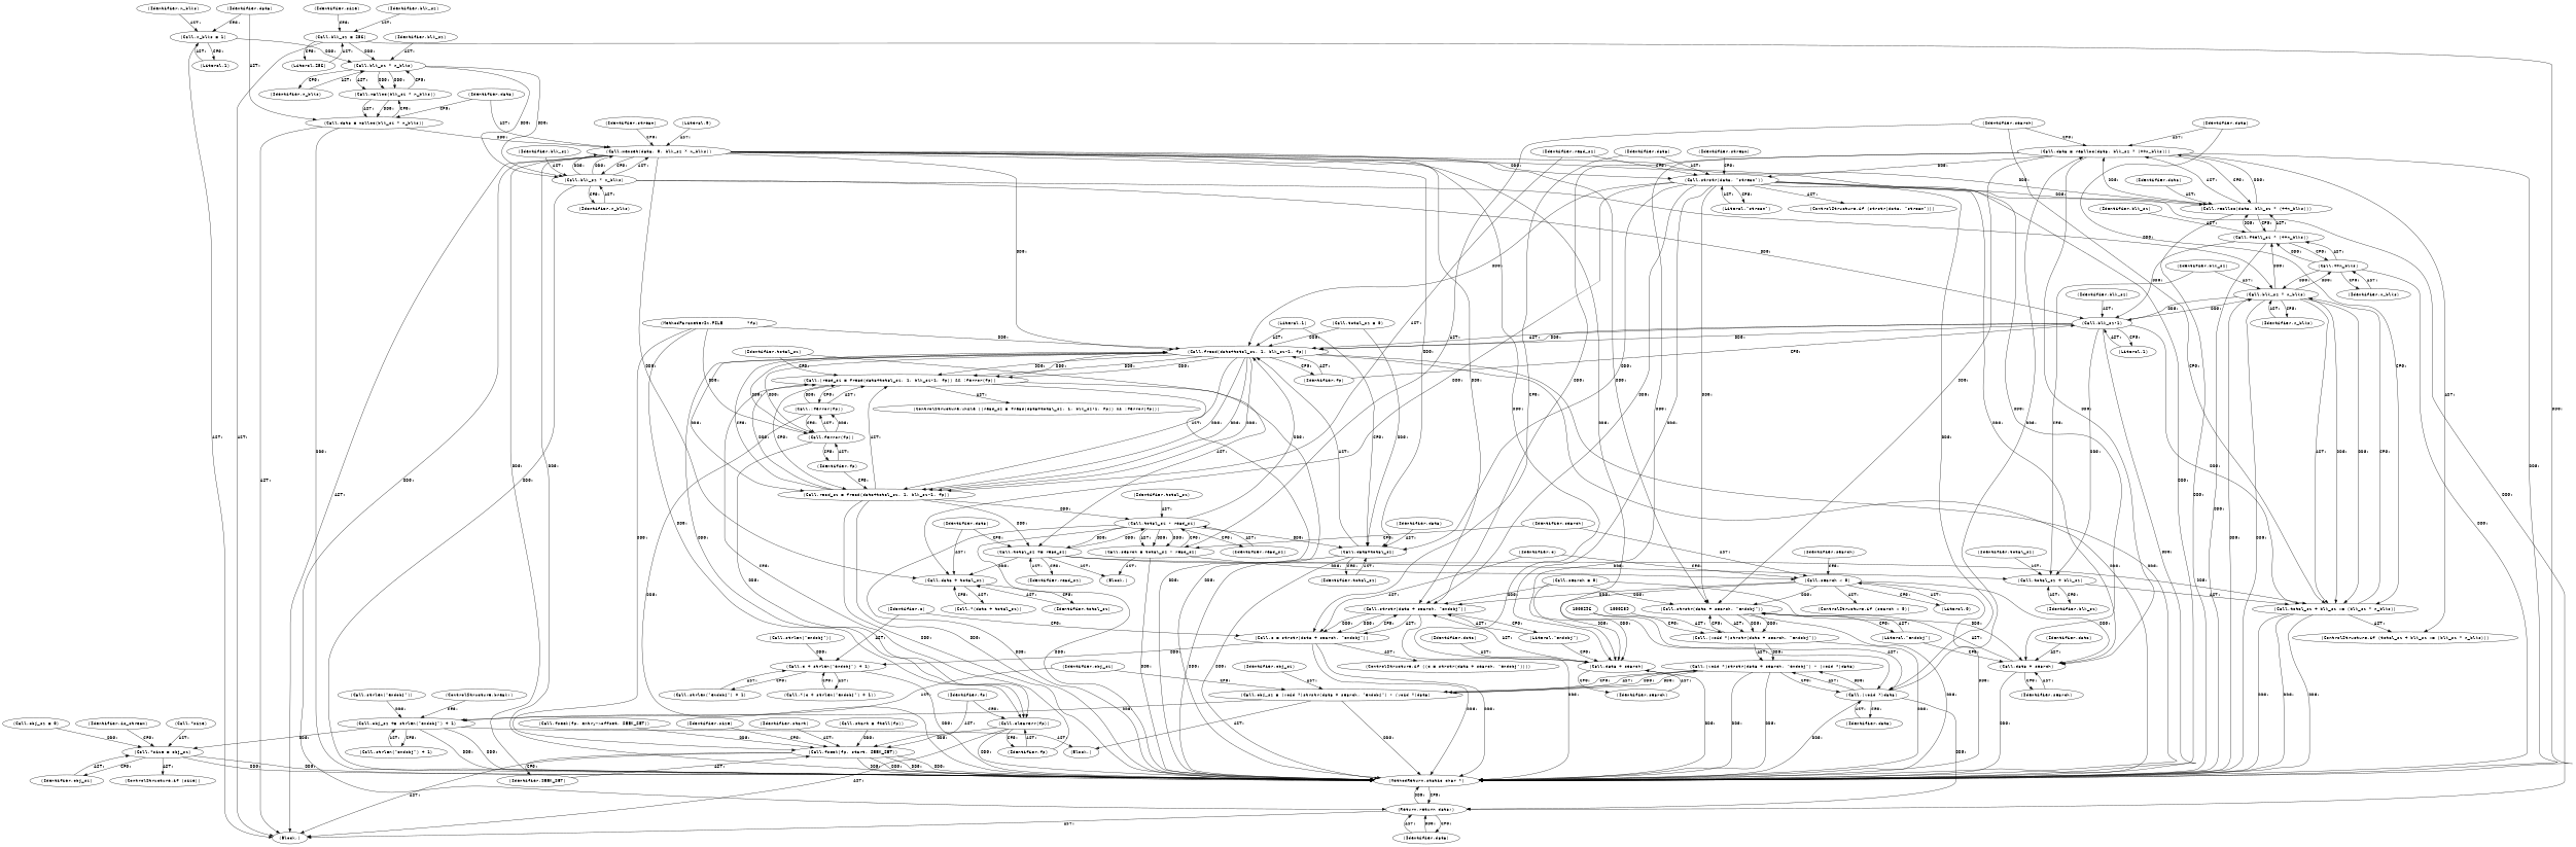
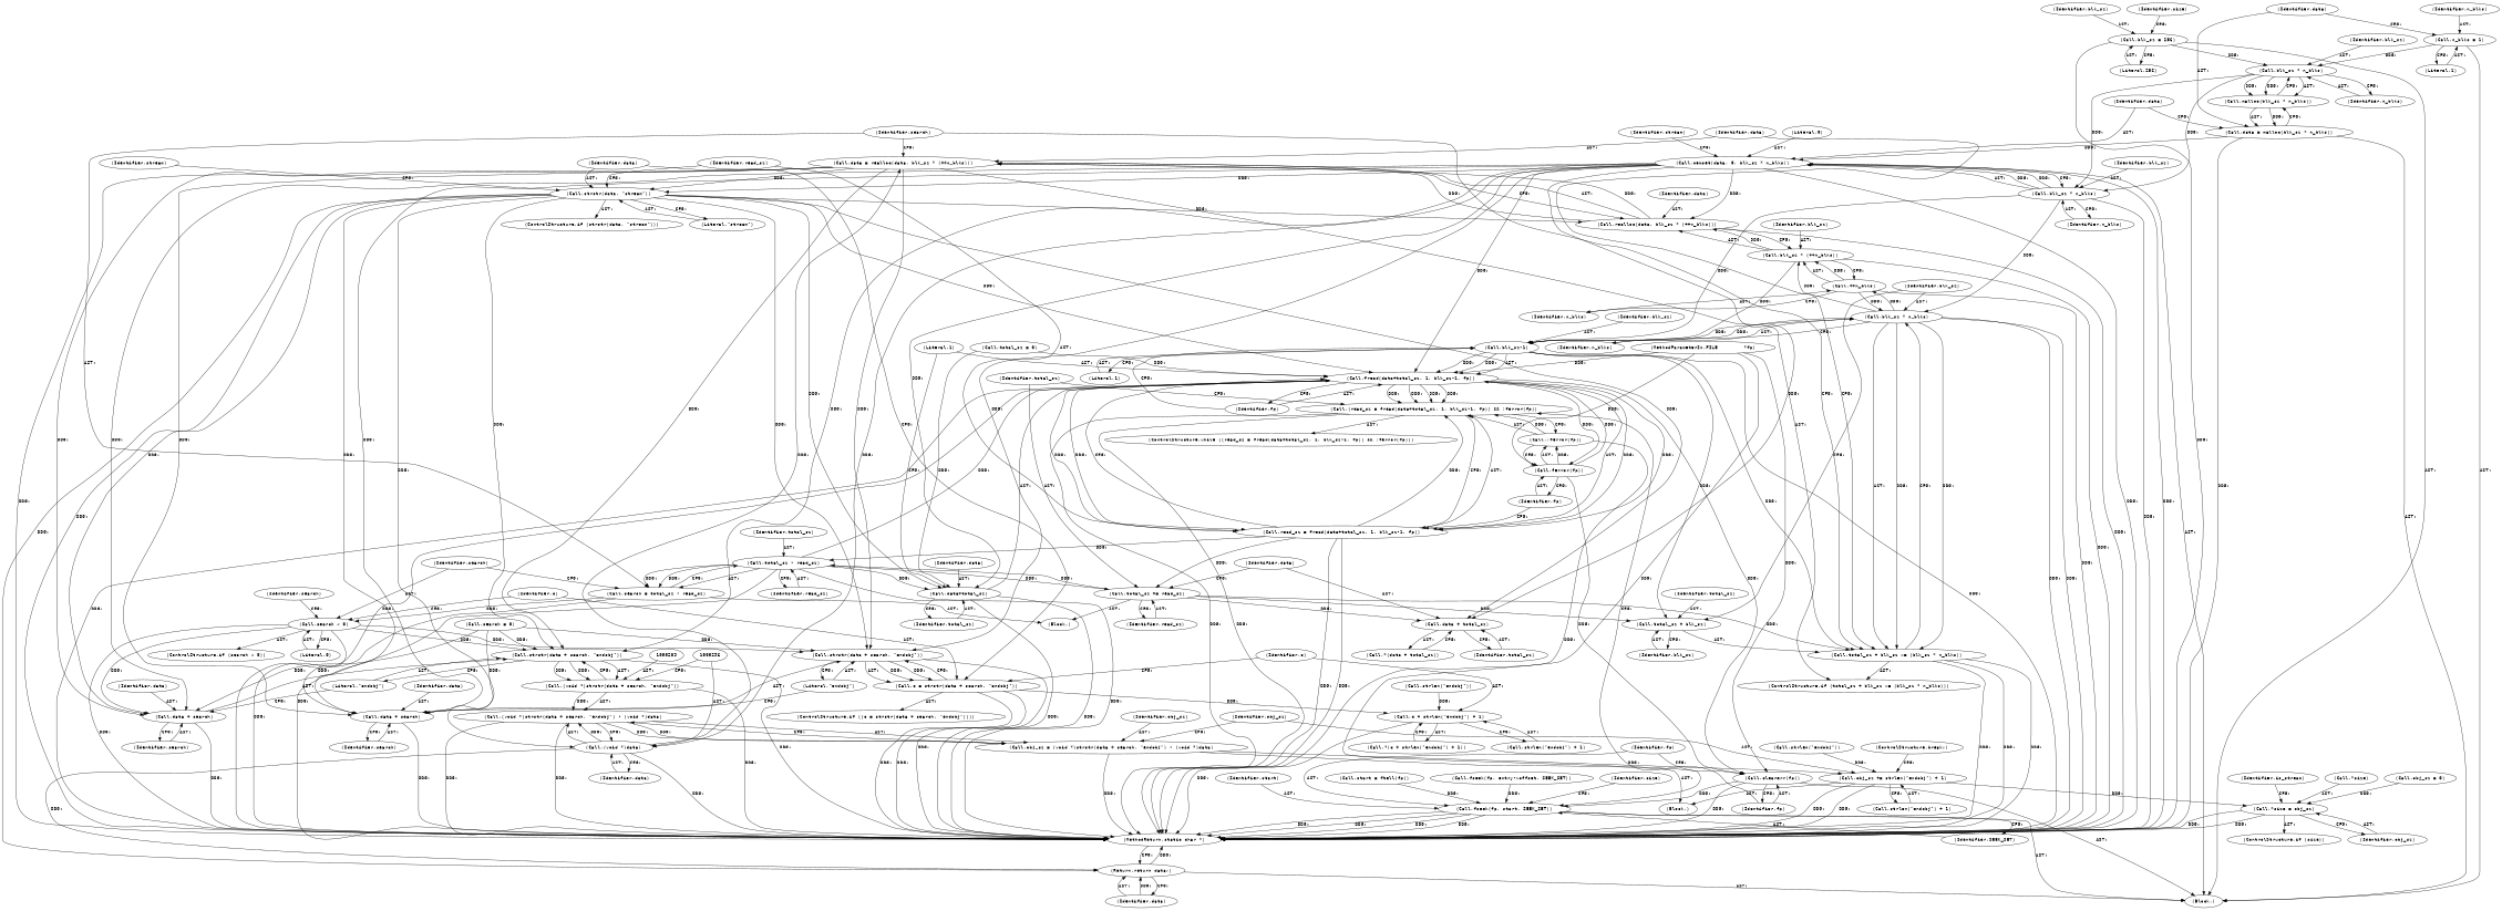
  digraph {
    fontname="DejaVu Sans Mono"
    node [fontname="DejaVu Sans Mono"]
    edge [fontname="DejaVu Sans Mono"]
    n1 [label="(Call,data = realloc(data, blk_sz * (++n_blks)))"]
    n2 [label="(Call,realloc(data, blk_sz * (++n_blks)))"]
    n3 [label="(Call,strstr(data, \"stream\"))"]
    n4 [label="(Call,strstr(data + search, \"endobj\"))"]
    n5 [label="(Call,data + search)"]
    n6 [label="(Call,strstr(data + search, \"endobj\"))"]
    n7 [label="(Call,data + search)"]
    n8 [label="(MethodReturn,static char *)"]
    n9 [label="(ControlStructure,if (total_sz + blk_sz >= (blk_sz * n_blks)))"]
-   n10 [label="(Call,ftell_sz * (++n_blks))"]
+   n10 [label="(Call,blk_sz * (++n_blks))"]
    n11 [label="(Call,(void *)data)"]
    n12 [label="(Return,return data;)"]
    n13 [label="(Call,fread(data+total_sz, 1, blk_sz-1, fp))"]
    n14 [label="(Call,data + total_sz)"]
    n15 [label="(Call,data+total_sz)"]
    n16 [label="(ControlStructure,if (strstr(data, \"stream\")))"]
    n17 [label="(Literal,\"stream\")"]
    n18 [label="(Call,c = strstr(data + search, \"endobj\"))"]
    n19 [label="(Literal,\"endobj\")"]
    n20 [label="(Identifier,search)"]
    n21 [label="(Call,(void *)strstr(data + search, \"endobj\"))"]
    n22 [label="(Literal,\"endobj\")"]
    n23 [label="(Identifier,search)"]
    n24 [label="(Call,(void *)strstr(data + search, \"endobj\") - (void *)data)"]
    n25 [label="(Identifier,data)"]
    n26 [label="(Call,blk_sz-1)"]
    n27 [label="(Call,++n_blks)"]
    n28 [label="(Call,memset(data, 0, blk_sz * n_blks))"]
    n29 [label="(Call,blk_sz * n_blks)"]
    n30 [label="(Block,)"]
    n31 [label="(Call,blk_sz * n_blks)"]
    n32 [label="(Identifier,n_blks)"]
    n33 [label="(Identifier,data)"]
    n34 [label="(Call,(read_sz = fread(data+total_sz, 1, blk_sz-1, fp)) && !ferror(fp))"]
    n35 [label="(Call,read_sz = fread(data+total_sz, 1, blk_sz-1, fp))"]
    n36 [label="(Call,ferror(fp))"]
    n37 [label="(Call,clearerr(fp))"]
    n38 [label="(Identifier,fp)"]
    n39 [label="(Call,*(data + total_sz))"]
    n40 [label="(Identifier,total_sz)"]
    n41 [label="(Identifier,total_sz)"]
    n42 [label="(Call,data = malloc(blk_sz * n_blks))"]
    n43 [label="(Call,malloc(blk_sz * n_blks))"]
    n44 [label="(Call,blk_sz * n_blks)"]
    n45 [label="(Identifier,n_blks)"]
    n46 [label="(Call,blk_sz = 256)"]
    n47 [label="(Literal,256)"]
    n48 [label="(Call,n_blks = 1)"]
    n49 [label="(Literal,1)"]
    n50 [label="(Call,total_sz + blk_sz >= (blk_sz * n_blks))"]
    n51 [label="(Identifier,n_blks)"]
    n52 [label="(Call,total_sz + blk_sz)"]
    n53 [label="(Literal,1)"]
    n54 [label="(Identifier,n_blks)"]
    n55 [label="(Identifier,blk_sz)"]
    n56 [label="(Call,c + strlen(\"endobj\") + 1)"]
    n57 [label="(ControlStructure,if ((c = strstr(data + search, \"endobj\"))))"]
    n58 [label="(Call,strlen(\"endobj\") + 1)"]
    n59 [label="(Call,*(c + strlen(\"endobj\") + 1))"]
    n60 [label="(Call,obj_sz = (void *)strstr(data + search, \"endobj\") - (void *)data)"]
    n61 [label="(Call,obj_sz += strlen(\"endobj\") + 1)"]
    n62 [label="(Block,)"]
    n63 [label="(Call,*size = obj_sz)"]
    n64 [label="(Call,strlen(\"endobj\") + 1)"]
    n65 [label="(ControlStructure,if (size))"]
    n66 [label="(Identifier,obj_sz)"]
    n67 [label="(Call,!ferror(fp))"]
    n68 [label="(ControlStructure,while ((read_sz = fread(data+total_sz, 1, blk_sz-1, fp)) && !ferror(fp)))"]
    n69 [label="(Call,total_sz += read_sz)"]
    n70 [label="(Call,total_sz - read_sz)"]
    n71 [label="(Identifier,fp)"]
    n72 [label="(Call,fseek(fp, start, SEEK_SET))"]
    n73 [label="(Identifier,fp)"]
    n74 [label="(Identifier,read_sz)"]
    n75 [label="(Block,)"]
    n76 [label="(Call,search = total_sz - read_sz)"]
    n77 [label="(Identifier,read_sz)"]
    n78 [label="(Call,search < 0)"]
    n79 [label="(ControlStructure,if (search < 0))"]
    n80 [label="(Literal,0)"]
    n81 [label="(Identifier,SEEK_SET)"]
    n82 [label="(Identifier,data)"]
    n83 [label="(Identifier,fp)"]
    n84 [label="(Identifier,size)"]
    n85 [label="(Identifier,start)"]
    n86 [label="(Identifier,data)"]
    n87 [label="(Call,strlen(\"endobj\"))"]
    n88 [label="(Identifier,data)"]
    n89 [label="(MethodParameterIn,FILE         *fp)"]
    n90 [label="(Identifier,data)"]
    n91 [label="(Identifier,data)"]
    n92 [label="(Identifier,stream)"]
    n93 [label="(Identifier,obj_sz)"]
    n94 [label="(Identifier,data)"]
    n95 [label="(Identifier,is_stream)"]
    n96 [label="(Literal,1)"]
    n97 [label="(Identifier,data)"]
    n98 [label="(Identifier,size)"]
    n99 [label="(Call,strlen(\"endobj\"))"]
    n100 [label="(Call,*size)"]
    n101 [label="(Literal,0)"]
    n102 [label="(Call,total_sz = 0)"]
    n103 [label="(Call,start = ftell(fp))"]
    n104 [label="(Identifier,blk_sz)"]
    n105 [label="(Identifier,search)"]
    n106 [label="(Identifier,search)"]
    n107 [label="(Identifier,blk_sz)"]
    n108 [label="(Identifier,total_sz)"]
    n109 [label="(Identifier,obj_sz)"]
    n110 [label="(Identifier,c)"]
    n111 [label="(Call,obj_sz = 0)"]
    n112 [label="(Identifier,c)"]
    n113 [label="(Identifier,blk_sz)"]
    n114 [label="(Identifier,blk_sz)"]
    n115 [label="(Identifier,search)"]
    n116 [label="(Identifier,n_blks)"]
    n117 [label="(Identifier,read_sz)"]
    n118 [label="(Identifier,stream)"]
    n119 [label="(Identifier,blk_sz)"]
    n120 [label="(Identifier,data)"]
    n121 [label="(Identifier,total_sz)"]
    n122 [label="(Call,search = 0)"]
    n123 [label="(Identifier,total_sz)"]
    n124 [label="(Identifier,data)"]
    n125 [label="(ControlStructure,break;)"]
    n126 [label="(Identifier,blk_sz)"]
    n127 [label="(Call,fseek(fp, entry->offset, SEEK_SET))"]
    1000289
    1000296
    n1 -> n2 [label="CFG: "]
    n1 -> n3 [label="DDG: "]
    n1 -> n4 [label="DDG: "]
    n1 -> n5 [label="DDG: "]
    n1 -> n6 [label="DDG: "]
    n1 -> n7 [label="DDG: "]
    n1 -> n8 [label="DDG: "]
    n1 -> n9 [label="AST: "]
    n2 -> n1 [label="AST: "]
    n2 -> n1 [label="DDG: "]
    n2 -> n1 [label="DDG: "]
    n2 -> n8 [label="DDG: "]
    n2 -> n10 [label="CFG: "]
    n3 -> n2 [label="DDG: "]
    n3 -> n4 [label="DDG: "]
    n3 -> n5 [label="DDG: "]
    n3 -> n6 [label="DDG: "]
    n3 -> n7 [label="DDG: "]
    n3 -> n8 [label="DDG: "]
    n3 -> n11 [label="DDG: "]
    n3 -> n12 [label="DDG: "]
    n3 -> n13 [label="DDG: "]
    n3 -> n14 [label="DDG: "]
    n3 -> n15 [label="DDG: "]
    n3 -> n16 [label="AST: "]
    n3 -> n17 [label="CFG: "]
    n4 -> n8 [label="DDG: "]
    n4 -> n18 [label="AST: "]
    n4 -> n18 [label="DDG: "]
    n4 -> n18 [label="DDG: "]
    n4 -> n19 [label="CFG: "]
    n5 -> n4 [label="AST: "]
    n5 -> n8 [label="DDG: "]
    n5 -> n20 [label="CFG: "]
    n6 -> n8 [label="DDG: "]
    n6 -> n21 [label="AST: "]
    n6 -> n21 [label="DDG: "]
    n6 -> n21 [label="DDG: "]
    n6 -> n22 [label="CFG: "]
    n7 -> n6 [label="AST: "]
    n7 -> n8 [label="DDG: "]
    n7 -> n23 [label="CFG: "]
    n8 -> n12 [label="CFG: "]
    n10 -> n2 [label="AST: "]
    n10 -> n2 [label="DDG: "]
    n10 -> n8 [label="DDG: "]
    n10 -> n26 [label="DDG: "]
    n10 -> n27 [label="CFG: "]
    n11 -> n1 [label="DDG: "]
    n11 -> n8 [label="DDG: "]
    n11 -> n12 [label="DDG: "]
    n11 -> n24 [label="AST: "]
    n11 -> n24 [label="DDG: "]
    n11 -> n25 [label="CFG: "]
    n12 -> n8 [label="DDG: "]
    n12 -> n30 [label="AST: "]
    n12 -> n33 [label="CFG: "]
    n13 -> n8 [label="DDG: "]
    n13 -> n8 [label="DDG: "]
    n13 -> n34 [label="DDG: "]
    n13 -> n34 [label="DDG: "]
    n13 -> n34 [label="DDG: "]
    n13 -> n34 [label="DDG: "]
    n13 -> n35 [label="AST: "]
    n13 -> n35 [label="DDG: "]
    n13 -> n35 [label="DDG: "]
    n13 -> n35 [label="DDG: "]
    n13 -> n35 [label="DDG: "]
    n13 -> n36 [label="DDG: "]
    n13 -> n37 [label="DDG: "]
    n13 -> n38 [label="CFG: "]
    n14 -> n39 [label="AST: "]
    n14 -> n40 [label="CFG: "]
    n15 -> n8 [label="DDG: "]
    n15 -> n8 [label="DDG: "]
    n15 -> n13 [label="AST: "]
    n15 -> n41 [label="CFG: "]
    n17 -> n3 [label="AST: "]
    n18 -> n4 [label="CFG: "]
    n18 -> n8 [label="DDG: "]
    n18 -> n8 [label="DDG: "]
    n18 -> n56 [label="DDG: "]
    n18 -> n57 [label="AST: "]
    n19 -> n4 [label="AST: "]
    n19 -> n5 [label="CFG: "]
    n20 -> n5 [label="AST: "]
    n21 -> n6 [label="CFG: "]
    n21 -> n8 [label="DDG: "]
    n21 -> n24 [label="AST: "]
    n21 -> n24 [label="DDG: "]
    n22 -> n6 [label="AST: "]
    n22 -> n7 [label="CFG: "]
    n23 -> n7 [label="AST: "]
    n24 -> n8 [label="DDG: "]
    n24 -> n8 [label="DDG: "]
    n24 -> n11 [label="CFG: "]
    n24 -> n60 [label="AST: "]
    n24 -> n60 [label="DDG: "]
    n24 -> n60 [label="DDG: "]
    n25 -> n11 [label="AST: "]
    n26 -> n8 [label="DDG: "]
    n26 -> n13 [label="AST: "]
    n26 -> n13 [label="DDG: "]
    n26 -> n13 [label="DDG: "]
    n26 -> n31 [label="DDG: "]
    n26 -> n50 [label="DDG: "]
    n26 -> n52 [label="DDG: "]
    n26 -> n53 [label="CFG: "]
    n27 -> n8 [label="DDG: "]
    n27 -> n10 [label="AST: "]
    n27 -> n10 [label="DDG: "]
    n27 -> n31 [label="DDG: "]
    n27 -> n54 [label="CFG: "]
    n28 -> n2 [label="DDG: "]
    n28 -> n3 [label="DDG: "]
    n28 -> n4 [label="DDG: "]
    n28 -> n5 [label="DDG: "]
    n28 -> n6 [label="DDG: "]
    n28 -> n7 [label="DDG: "]
    n28 -> n8 [label="DDG: "]
    n28 -> n8 [label="DDG: "]
    n28 -> n11 [label="DDG: "]
-   n28 -> n12 [label="DDG: "]
    n28 -> n13 [label="DDG: "]
    n28 -> n14 [label="DDG: "]
    n28 -> n15 [label="DDG: "]
    n28 -> n29 [label="CFG: "]
    n28 -> n30 [label="AST: "]
    n29 -> n8 [label="DDG: "]
    n29 -> n26 [label="DDG: "]
    n29 -> n28 [label="AST: "]
    n29 -> n28 [label="DDG: "]
    n29 -> n28 [label="DDG: "]
    n29 -> n31 [label="DDG: "]
    n29 -> n32 [label="CFG: "]
    n31 -> n8 [label="DDG: "]
    n31 -> n8 [label="DDG: "]
    n31 -> n10 [label="DDG: "]
    n31 -> n26 [label="DDG: "]
    n31 -> n27 [label="DDG: "]
    n31 -> n50 [label="AST: "]
    n31 -> n50 [label="DDG: "]
    n31 -> n50 [label="DDG: "]
    n31 -> n51 [label="CFG: "]
    n32 -> n29 [label="AST: "]
    n33 -> n12 [label="AST: "]
    n33 -> n12 [label="DDG: "]
    n34 -> n8 [label="DDG: "]
    n34 -> n8 [label="DDG: "]
    n34 -> n35 [label="CFG: "]
    n34 -> n67 [label="CFG: "]
    n34 -> n68 [label="AST: "]
    n35 -> n8 [label="DDG: "]
    n35 -> n8 [label="DDG: "]
    n35 -> n13 [label="CFG: "]
    n35 -> n34 [label="AST: "]
    n35 -> n34 [label="DDG: "]
    n35 -> n69 [label="DDG: "]
    n35 -> n70 [label="DDG: "]
    n36 -> n13 [label="DDG: "]
    n36 -> n37 [label="DDG: "]
    n36 -> n67 [label="AST: "]
    n36 -> n67 [label="DDG: "]
    n36 -> n71 [label="CFG: "]
    n37 -> n8 [label="DDG: "]
    n37 -> n30 [label="AST: "]
    n37 -> n72 [label="DDG: "]
    n37 -> n73 [label="CFG: "]
    n38 -> n13 [label="AST: "]
    n38 -> n26 [label="CFG: "]
    n39 -> n14 [label="CFG: "]
    n40 -> n14 [label="AST: "]
    n41 -> n15 [label="AST: "]
    n42 -> n8 [label="DDG: "]
    n42 -> n28 [label="DDG: "]
    n42 -> n30 [label="AST: "]
    n42 -> n43 [label="CFG: "]
    n43 -> n42 [label="AST: "]
    n43 -> n42 [label="DDG: "]
    n43 -> n44 [label="CFG: "]
    n44 -> n29 [label="DDG: "]
    n44 -> n29 [label="DDG: "]
    n44 -> n43 [label="AST: "]
    n44 -> n43 [label="DDG: "]
    n44 -> n43 [label="DDG: "]
    n44 -> n45 [label="CFG: "]
    n45 -> n44 [label="AST: "]
    n46 -> n8 [label="DDG: "]
    n46 -> n30 [label="AST: "]
    n46 -> n44 [label="DDG: "]
    n46 -> n47 [label="CFG: "]
    n47 -> n46 [label="AST: "]
    n48 -> n30 [label="AST: "]
    n48 -> n44 [label="DDG: "]
    n48 -> n49 [label="CFG: "]
    n49 -> n48 [label="AST: "]
    n50 -> n8 [label="DDG: "]
    n50 -> n8 [label="DDG: "]
    n50 -> n8 [label="DDG: "]
    n50 -> n9 [label="AST: "]
    n50 -> n31 [label="CFG: "]
    n51 -> n31 [label="AST: "]
    n52 -> n50 [label="AST: "]
    n52 -> n55 [label="CFG: "]
    n53 -> n26 [label="AST: "]
    n54 -> n27 [label="AST: "]
    n55 -> n52 [label="AST: "]
    n56 -> n8 [label="DDG: "]
    n56 -> n58 [label="CFG: "]
    n56 -> n59 [label="AST: "]
    n58 -> n56 [label="AST: "]
    n59 -> n56 [label="CFG: "]
    n60 -> n8 [label="DDG: "]
    n60 -> n24 [label="CFG: "]
    n60 -> n61 [label="DDG: "]
    n60 -> n62 [label="AST: "]
    n61 -> n8 [label="DDG: "]
    n61 -> n8 [label="DDG: "]
    n61 -> n62 [label="AST: "]
    n61 -> n63 [label="DDG: "]
    n61 -> n64 [label="CFG: "]
    n63 -> n8 [label="DDG: "]
    n63 -> n8 [label="DDG: "]
    n63 -> n65 [label="AST: "]
    n63 -> n66 [label="CFG: "]
    n64 -> n61 [label="AST: "]
    n66 -> n63 [label="AST: "]
    n67 -> n8 [label="DDG: "]
    n67 -> n34 [label="AST: "]
    n67 -> n34 [label="DDG: "]
    n67 -> n36 [label="CFG: "]
    n69 -> n14 [label="DDG: "]
    n69 -> n50 [label="DDG: "]
    n69 -> n52 [label="DDG: "]
    n69 -> n70 [label="DDG: "]
    n69 -> n74 [label="CFG: "]
    n69 -> n75 [label="AST: "]
    n70 -> n8 [label="DDG: "]
    n70 -> n8 [label="DDG: "]
    n70 -> n13 [label="DDG: "]
    n70 -> n15 [label="DDG: "]
    n70 -> n69 [label="DDG: "]
    n70 -> n76 [label="AST: "]
    n70 -> n76 [label="DDG: "]
    n70 -> n76 [label="DDG: "]
    n70 -> n77 [label="CFG: "]
    n71 -> n35 [label="CFG: "]
    n71 -> n36 [label="AST: "]
    n72 -> n8 [label="DDG: "]
    n72 -> n8 [label="DDG: "]
    n72 -> n8 [label="DDG: "]
    n72 -> n8 [label="DDG: "]
    n72 -> n30 [label="AST: "]
    n72 -> n81 [label="CFG: "]
    n73 -> n34 [label="CFG: "]
    n73 -> n37 [label="AST: "]
    n74 -> n69 [label="AST: "]
    n76 -> n8 [label="DDG: "]
    n76 -> n70 [label="CFG: "]
    n76 -> n75 [label="AST: "]
    n76 -> n78 [label="DDG: "]
    n77 -> n70 [label="AST: "]
    n78 -> n4 [label="DDG: "]
    n78 -> n5 [label="DDG: "]
    n78 -> n6 [label="DDG: "]
    n78 -> n7 [label="DDG: "]
    n78 -> n8 [label="DDG: "]
    n78 -> n79 [label="AST: "]
    n78 -> n80 [label="CFG: "]
    n80 -> n78 [label="AST: "]
    n81 -> n72 [label="AST: "]
    n82 -> n28 [label="AST: "]
    n82 -> n42 [label="CFG: "]
    n83 -> n37 [label="CFG: "]
    n83 -> n72 [label="AST: "]
    n84 -> n72 [label="CFG: "]
    n85 -> n72 [label="AST: "]
    n86 -> n15 [label="AST: "]
    n87 -> n56 [label="DDG: "]
    n88 -> n5 [label="AST: "]
    n89 -> n13 [label="DDG: "]
    n89 -> n36 [label="DDG: "]
    n89 -> n37 [label="DDG: "]
    n89 -> n72 [label="DDG: "]
    n90 -> n1 [label="AST: "]
    n90 -> n50 [label="CFG: "]
    n91 -> n14 [label="AST: "]
    n91 -> n69 [label="CFG: "]
    n92 -> n28 [label="CFG: "]
    n93 -> n60 [label="CFG: "]
    n93 -> n61 [label="AST: "]
    n94 -> n2 [label="AST: "]
    n95 -> n63 [label="CFG: "]
    n96 -> n13 [label="AST: "]
    n96 -> n15 [label="CFG: "]
    n97 -> n42 [label="AST: "]
    n97 -> n48 [label="CFG: "]
    n98 -> n46 [label="CFG: "]
    n99 -> n61 [label="DDG: "]
    n100 -> n63 [label="AST: "]
    n101 -> n28 [label="AST: "]
    n102 -> n13 [label="DDG: "]
    n102 -> n15 [label="DDG: "]
    n103 -> n72 [label="DDG: "]
    n104 -> n10 [label="AST: "]
    n105 -> n78 [label="CFG: "]
    n106 -> n76 [label="CFG: "]
    n106 -> n78 [label="AST: "]
    n107 -> n46 [label="AST: "]
    n108 -> n34 [label="CFG: "]
    n108 -> n69 [label="AST: "]
    n109 -> n60 [label="AST: "]
    n110 -> n18 [label="CFG: "]
    n110 -> n56 [label="AST: "]
    n111 -> n63 [label="DDG: "]
    n112 -> n18 [label="AST: "]
    n112 -> n78 [label="CFG: "]
    n113 -> n31 [label="AST: "]
    n113 -> n52 [label="CFG: "]
    n114 -> n29 [label="AST: "]
    n115 -> n1 [label="CFG: "]
    n115 -> n50 [label="CFG: "]
    n115 -> n76 [label="AST: "]
    n116 -> n48 [label="AST: "]
    n117 -> n3 [label="CFG: "]
    n117 -> n35 [label="AST: "]
    n118 -> n3 [label="CFG: "]
    n119 -> n44 [label="AST: "]
    n120 -> n3 [label="AST: "]
    n120 -> n18 [label="CFG: "]
    n121 -> n52 [label="AST: "]
    n122 -> n4 [label="DDG: "]
    n122 -> n5 [label="DDG: "]
    n122 -> n6 [label="DDG: "]
    n122 -> n7 [label="DDG: "]
    n123 -> n70 [label="AST: "]
    n124 -> n7 [label="AST: "]
    n125 -> n61 [label="CFG: "]
    n126 -> n26 [label="AST: "]
    n127 -> n72 [label="DDG: "]
    1000289 -> n21 [label="AST: "]
    1000296 -> n11 [label="AST: "]
    1000296 -> n21 [label="CFG: "]
  }
